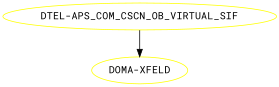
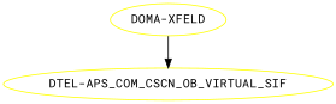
  digraph {
    fontname="Roboto Mono"
    node [color=yellow shape=ellipse fontname="Roboto Mono"]
    "DTEL-APS_COM_CSCN_OB_VIRTUAL_SIF"
    "DOMA-XFELD"
-   "DTEL-APS_COM_CSCN_OB_VIRTUAL_SIF" -> "DOMA-XFELD" [color=black style=solid fontname="Roboto Mono"]
+   "DOMA-XFELD" -> "DTEL-APS_COM_CSCN_OB_VIRTUAL_SIF" [color=black style=solid fontname="Roboto Mono"]
  }
